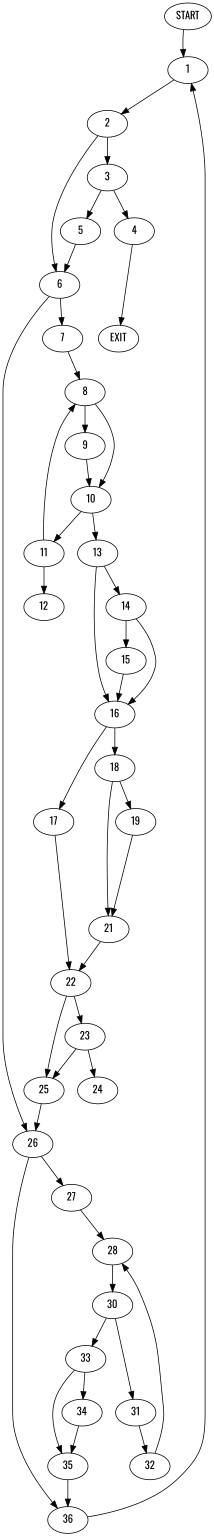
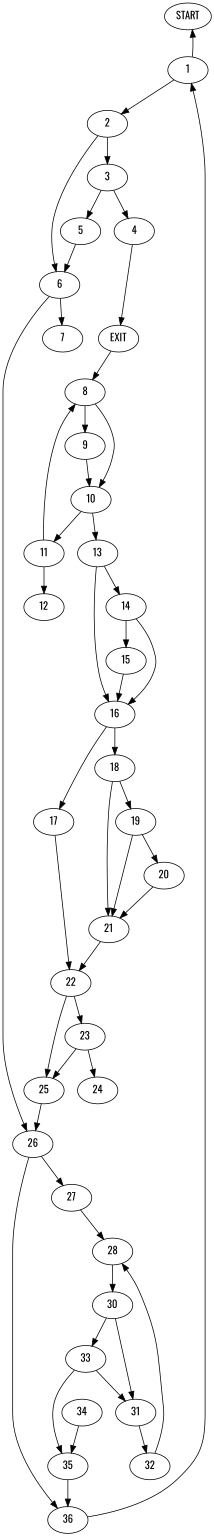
  digraph {
    fontname=Oswald
    node [fontname=Oswald]
    edge [fontname=Oswald]
    n1 [label=START]
    1
    2
    3
    6
    4
    5
    7
    26
    n10 [label=EXIT]
    8
    27
    36
    9
    10
    11
    13
    12
    14
    16
    15
    17
    18
    22
    19
    21
    23
    25
+   20
    24
    28
    30
    31
    33
    32
    34
    35
-   n1 -> 1
+   1 -> n1
    1 -> 2
    2 -> 3
    2 -> 6
    3 -> 4
    3 -> 5
    6 -> 7
    6 -> 26
    4 -> n10
    5 -> 6
-   7 -> 8
+   n10 -> 8
    26 -> 27
    26 -> 36
    8 -> 9
    8 -> 10
    27 -> 28
    36 -> 1
    9 -> 10
    10 -> 11
    10 -> 13
    11 -> 8
    11 -> 12
    13 -> 14
    13 -> 16
    14 -> 16
    14 -> 15
    16 -> 17
    16 -> 18
    15 -> 16
    17 -> 22
    18 -> 19
    18 -> 21
    22 -> 23
    22 -> 25
    19 -> 21
+   19 -> 20
    21 -> 22
    23 -> 25
    23 -> 24
    25 -> 26
+   20 -> 21
    28 -> 30
    30 -> 31
    30 -> 33
    31 -> 32
-   33 -> 34
+   33 -> 31
    33 -> 35
    32 -> 28
    34 -> 35
    35 -> 36
  }
